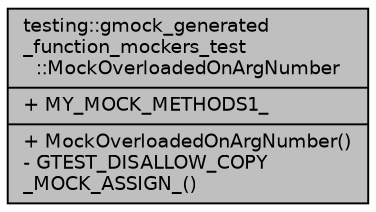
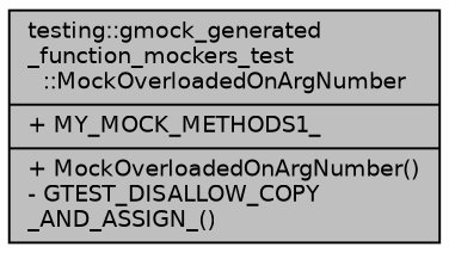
  digraph {
-   n1 [color=black fillcolor=grey75 fontcolor=black fontname=Helvetica fontsize=10 height=0.2 label="{testing::gmock_generated\l_function_mockers_test\l::MockOverloadedOnArgNumber\n|+ MY_MOCK_METHODS1_\l|+ MockOverloadedOnArgNumber()\l- GTEST_DISALLOW_COPY\l_MOCK_ASSIGN_()\l}" shape=record style=filled width=0.4]
+   n1 [color=black fillcolor=grey75 fontcolor=black fontname=Helvetica fontsize=10 height=0.2 label="{testing::gmock_generated\l_function_mockers_test\l::MockOverloadedOnArgNumber\n|+ MY_MOCK_METHODS1_\l|+ MockOverloadedOnArgNumber()\l- GTEST_DISALLOW_COPY\l_AND_ASSIGN_()\l}" shape=record style=filled width=0.4]
  }
